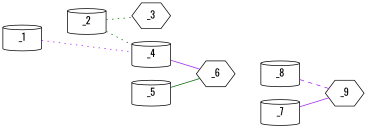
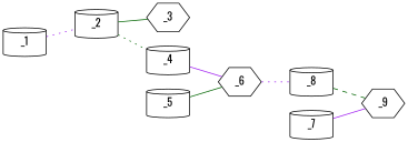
  graph {
    fontname=Oswald
    rankdir=LR
    node [charge=0 chem=4 fontname=Oswald shape=cylinder symbol="N  " x=4.4899 y=0]
    edge [color=purple fontname=Oswald style=dotted valence=1]
    _1 [x=6.0777]
    _2 [chem=1 symbol="C  " x=5.0777]
    _3 [chem=5 shape=hexagon symbol="S  " y=0.809]
    _4 [y=-0.809]
    _6 [shape=hexagon x=3.5388 y=-0.5]
    _5 [chem=1 symbol="C  " x=3.5388 y=0.5]
    _8 [chem=1 symbol="C  " x=2.5878 y=-0.809]
    _7 [x=2.5878 y=0.809]
    _9 [shape=hexagon x=2]
-   _1 -- _4 [valence=2]
-   _2 -- _3 [color=darkgreen]
+   _1 -- _2 [valence=2]
+   _2 -- _3 [color=darkgreen style=solid]
    _2 -- _4 [color=darkgreen]
    _4 -- _6 [style=solid]
+   _6 -- _8
    _5 -- _6 [color=darkgreen style=solid]
-   _8 -- _9 [style=dashed valence=2]
+   _8 -- _9 [color=darkgreen style=dashed valence=2]
    _7 -- _9 [style=solid]
  }
